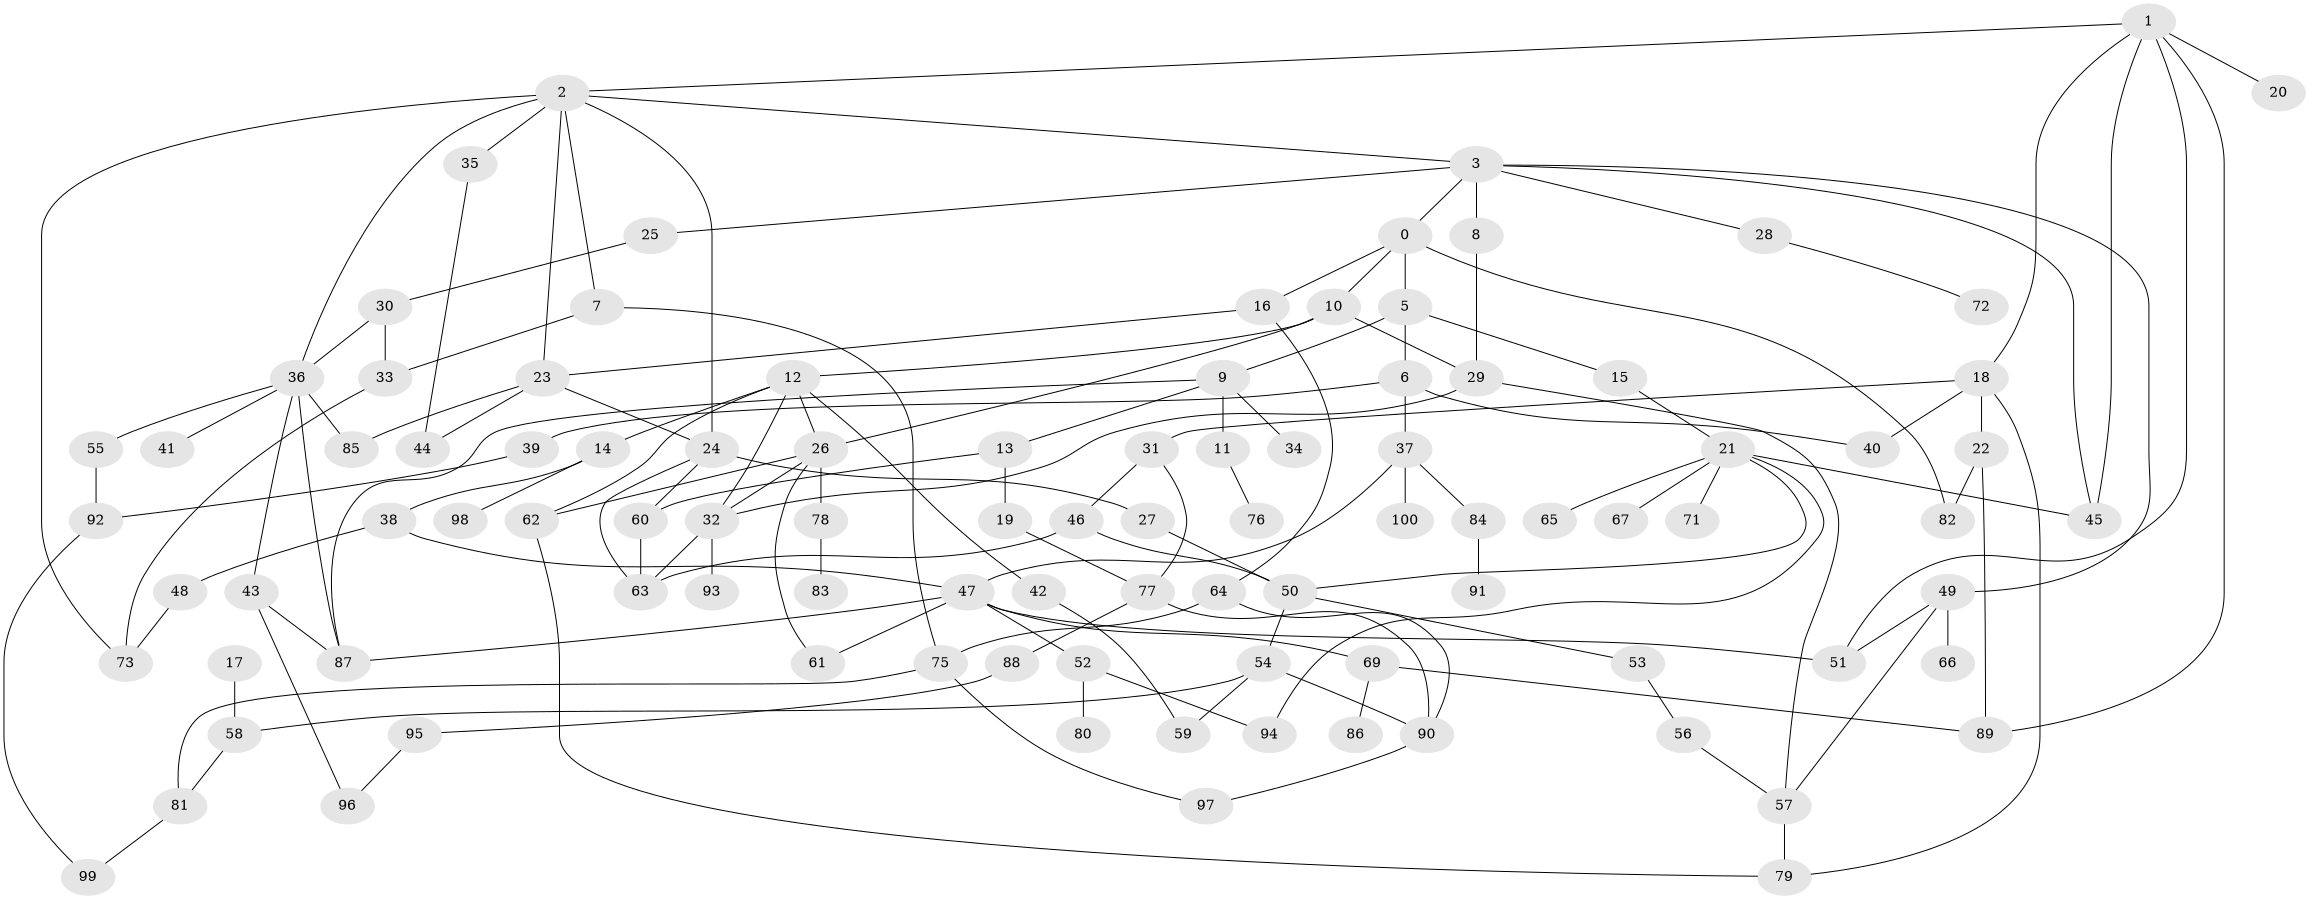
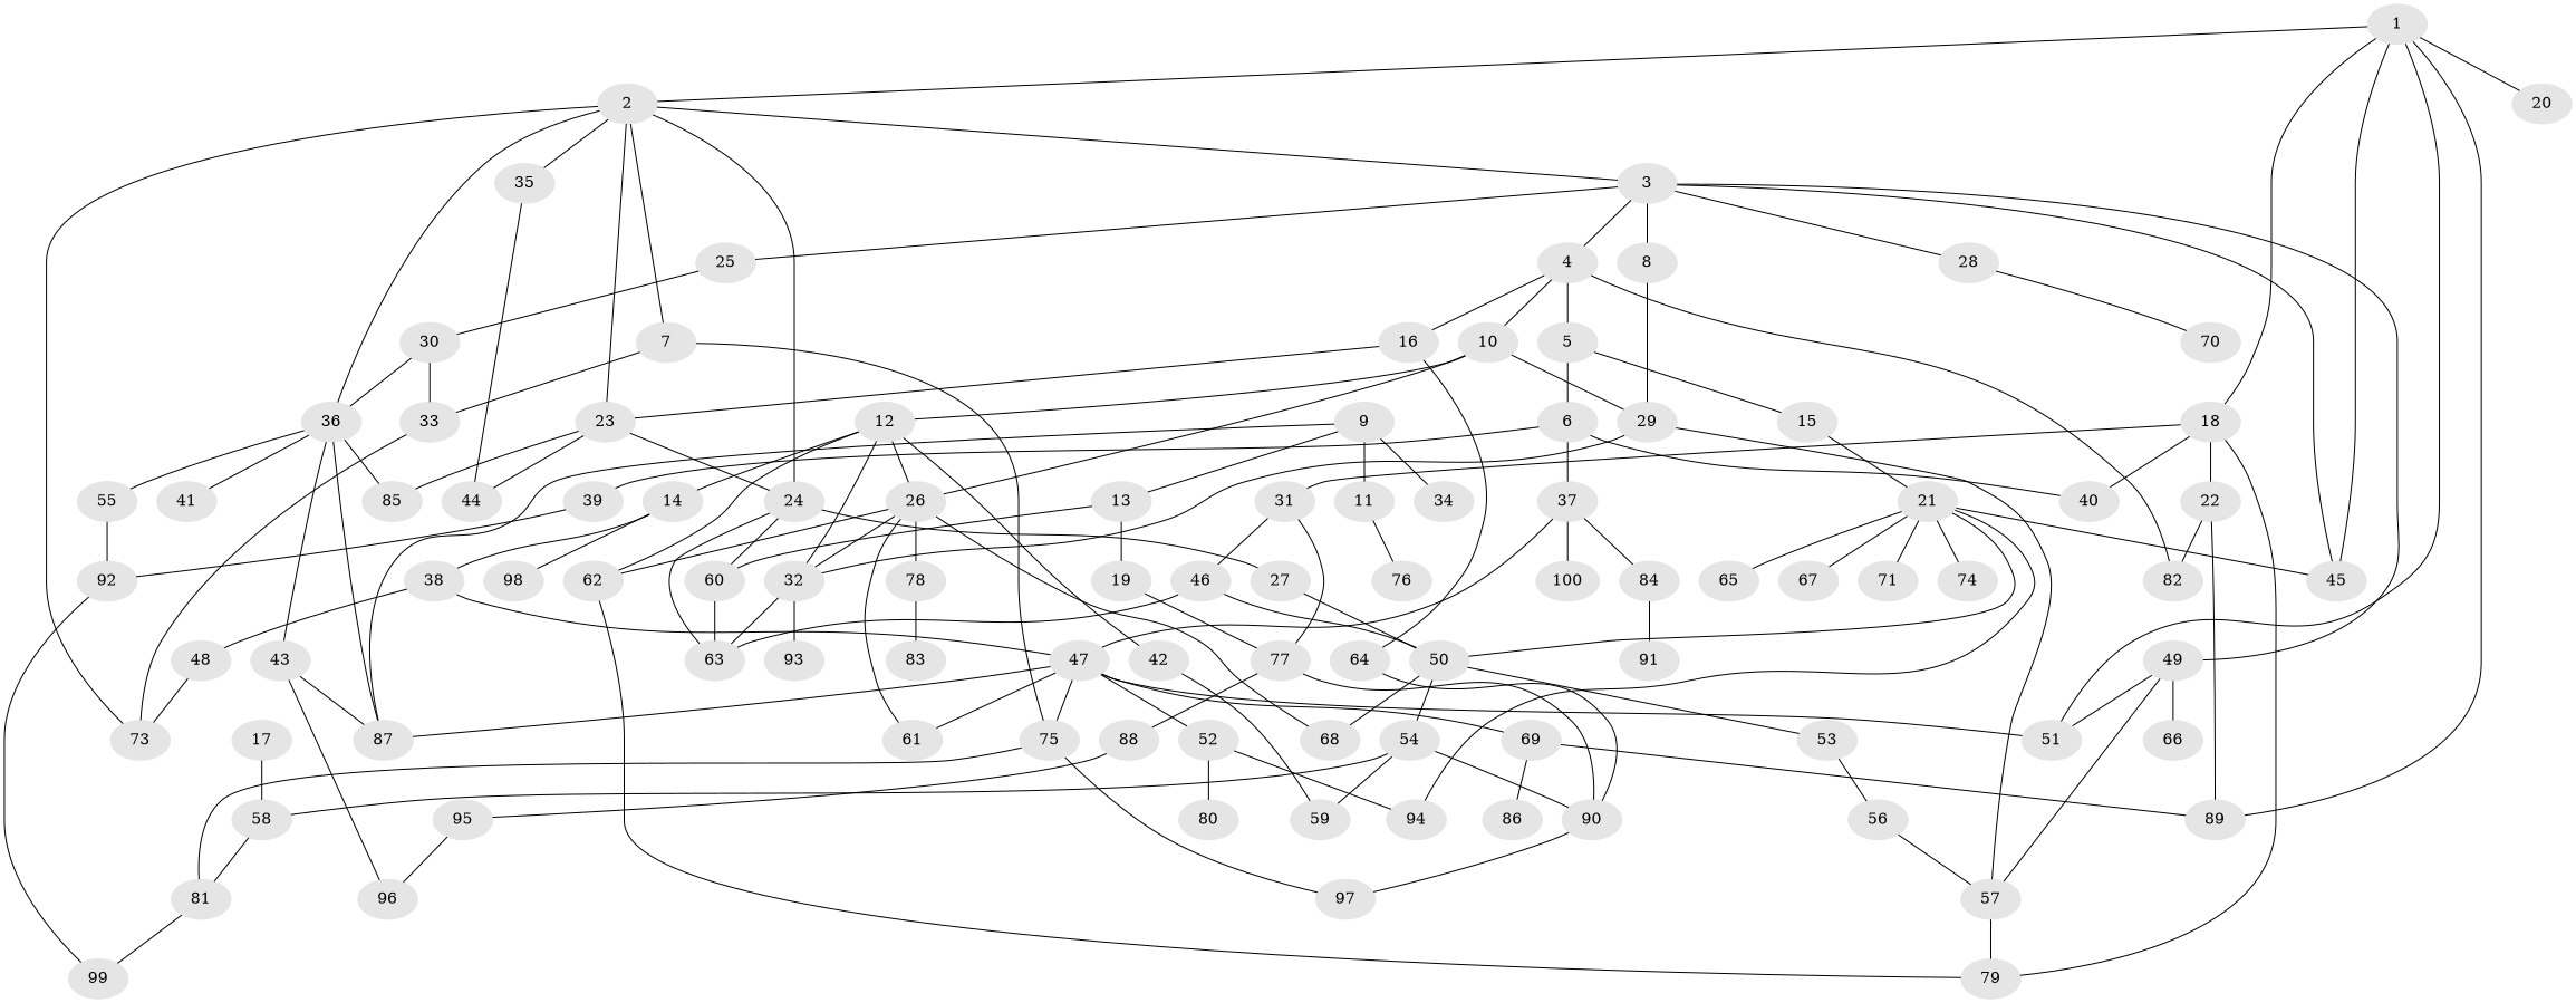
  graph {
    node [color=gray90 style=filled]
    1
    2
    18
    20
    45
    51
    89
    3
    7
    23
    24
    35
    36
    73
    40
    22
    31
    79
-   4 [label=0]
+   4
    8
    25
    28
    49
    33
    75
    44
    85
    60
    27
    63
    87
    41
    43
    55
    5
    10
    16
    82
    29
    30
-   72
+   72 [label=70]
    57
    66
    6
    9
    15
    12
    26
    64
    37
    39
    11
    13
    34
    21
    17
    58
    47
    84
    100
    92
    81
    97
    32
    76
    19
    14
    42
    62
    61
+   68
    78
    38
    98
    93
    59
    77
    48
    50
    65
    67
    71
+   74
    94
    90
    46
    88
    53
    54
    83
    96
    52
    69
    91
    99
    80
    86
    56
    95
    1 -- 2
    1 -- 18
    1 -- 20
    1 -- 45
    1 -- 51
    1 -- 89
    2 -- 3
    2 -- 7
    2 -- 23
    2 -- 24
    2 -- 35
    2 -- 36
    2 -- 73
    18 -- 40
    18 -- 22
    18 -- 31
    18 -- 79
    3 -- 45
    3 -- 4
    3 -- 8
    3 -- 25
    3 -- 28
    3 -- 49
    7 -- 33
    7 -- 75
    23 -- 24
    23 -- 44
    23 -- 85
    24 -- 60
    24 -- 27
    24 -- 63
    35 -- 44
    36 -- 85
    36 -- 87
    36 -- 41
    36 -- 43
    36 -- 55
    22 -- 89
    22 -- 82
    31 -- 77
    31 -- 46
    4 -- 5
    4 -- 10
    4 -- 16
    4 -- 82
    8 -- 29
    25 -- 30
    28 -- 72
    49 -- 51
    49 -- 57
    49 -- 66
    33 -- 73
    75 -- 81
    75 -- 97
    60 -- 63
    27 -- 50
    43 -- 87
    43 -- 96
    55 -- 92
    5 -- 6
-   5 -- 9
    5 -- 15
    10 -- 29
    10 -- 12
    10 -- 26
    16 -- 23
    16 -- 64
    29 -- 57
    29 -- 32
    30 -- 36
    30 -- 33
    57 -- 79
    6 -- 40
    6 -- 37
    6 -- 39
    9 -- 87
    9 -- 11
    9 -- 13
    9 -- 34
    15 -- 21
    12 -- 26
    12 -- 32
    12 -- 14
    12 -- 42
    12 -- 62
    26 -- 32
    26 -- 62
    26 -- 61
+   26 -- 68
    26 -- 78
-   64 -- 75
+   47 -- 75
    64 -- 90
    37 -- 47
    37 -- 84
    37 -- 100
    39 -- 92
    11 -- 76
    13 -- 60
    13 -- 19
    21 -- 45
    21 -- 50
    21 -- 65
    21 -- 67
    21 -- 71
+   21 -- 74
    21 -- 94
    17 -- 58
    58 -- 81
    47 -- 51
    47 -- 87
    47 -- 61
    47 -- 52
    47 -- 69
    84 -- 91
    92 -- 99
    81 -- 99
    32 -- 63
    32 -- 93
    19 -- 77
    14 -- 38
    14 -- 98
    42 -- 59
    62 -- 79
    78 -- 83
    38 -- 47
    38 -- 48
    77 -- 90
    77 -- 88
    48 -- 73
+   50 -- 68
    50 -- 53
    50 -- 54
    90 -- 97
    46 -- 63
    46 -- 50
    88 -- 95
    53 -- 56
    54 -- 58
    54 -- 59
    54 -- 90
    52 -- 94
    52 -- 80
    69 -- 89
    69 -- 86
    56 -- 57
    95 -- 96
  }
